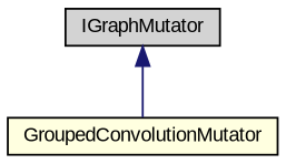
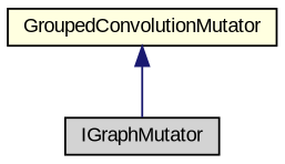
  digraph {
    fontname="Liberation Sans"
    node [color=black fontname="Liberation Sans" fontsize=10 shape=record style=filled]
    n1 [fillcolor=lightyellow fontcolor=black height=0.2 label=GroupedConvolutionMutator width=0.4]
    n2 [fillcolor=lightgrey height=0.2 label=IGraphMutator width=0.4]
-   n2 -> n1 [color=midnightblue dir=back fontname="Liberation Sans" fontsize=10 labelfontname=Helvetica labelfontsize=10 style=solid]
+   n1 -> n2 [color=midnightblue dir=back fontname="Liberation Sans" fontsize=10 labelfontname=Helvetica labelfontsize=10 style=solid]
  }
